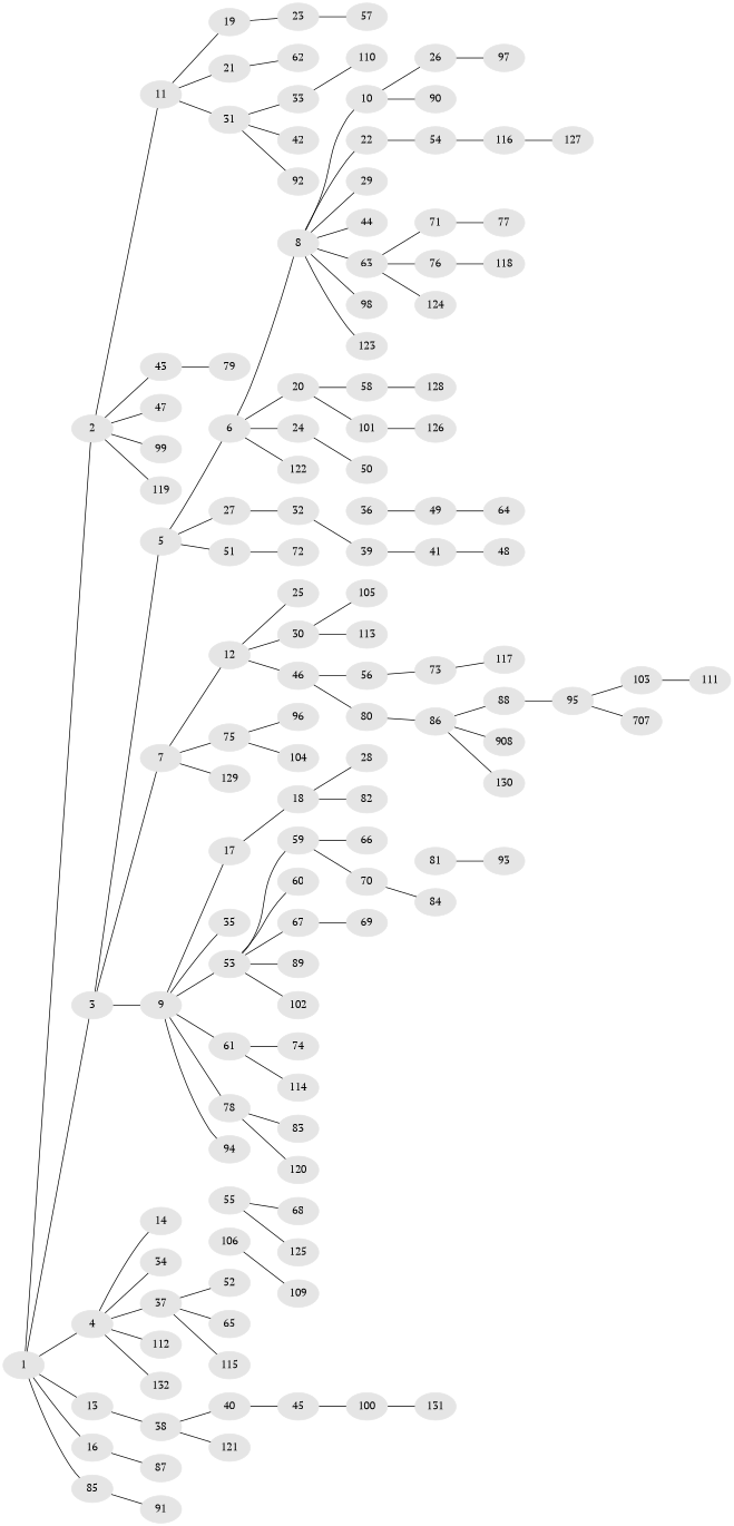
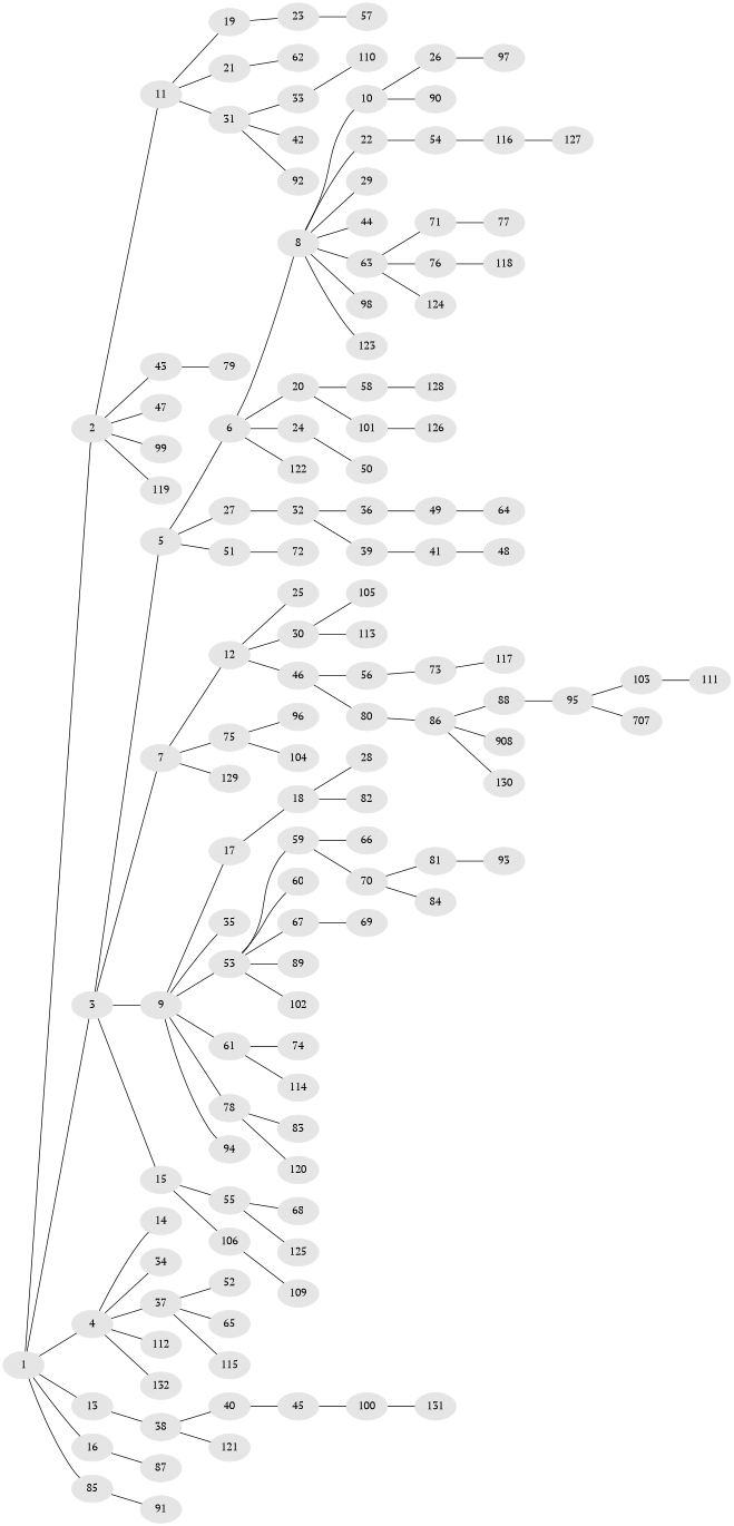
  graph {
    fontname="PT Serif"
    rankdir=LR
    node [color=gray90 fontname="PT Serif" style=filled]
    edge [fontname="PT Serif"]
    1
    2
    3
    4
    13
    16
    85
    11
    43
    47
    99
    119
    5
    7
    9
+   15
    14
    34
    37
    112
    132
    38
    87
    91
    19
    21
    31
    79
    6
    27
    51
    12
    75
    129
    17
    35
    53
    61
    78
    94
    55
    106
    52
    65
    115
    8
    20
    24
    122
    32
    72
    10
    22
    29
    44
    63
    98
    123
    58
    101
    50
    25
    30
    46
    96
    104
    26
    90
    54
    71
    76
    124
    18
    59
    60
    67
    89
    102
    74
    114
    83
    120
    97
    23
    62
    33
    42
    92
    105
    113
    56
    80
    40
    121
    68
    125
    109
    28
    82
    57
    128
    126
    116
    36
    39
    110
    49
    41
    64
    45
    48
    100
    131
    73
    86
    66
    70
    69
    127
    117
    81
    84
    77
    118
    93
    88
    n127 [label=908]
    130
    95
    103
    n131 [label=707]
    111
    1 -- 2
    1 -- 3
    1 -- 4
    1 -- 13
    1 -- 16
    1 -- 85
    2 -- 11
    2 -- 43
    2 -- 47
    2 -- 99
    2 -- 119
    3 -- 5
    3 -- 7
    3 -- 9
+   3 -- 15
    4 -- 14
    4 -- 34
    4 -- 37
    4 -- 112
    4 -- 132
    13 -- 38
    16 -- 87
    85 -- 91
    11 -- 19
    11 -- 21
    11 -- 31
    43 -- 79
    5 -- 6
    5 -- 27
    5 -- 51
    7 -- 12
    7 -- 75
    7 -- 129
    9 -- 17
    9 -- 35
    9 -- 53
    9 -- 61
    9 -- 78
    9 -- 94
+   15 -- 55
+   15 -- 106
    37 -- 52
    37 -- 65
    37 -- 115
    38 -- 40
    38 -- 121
    19 -- 23
    21 -- 62
    31 -- 33
    31 -- 42
    31 -- 92
    6 -- 8
    6 -- 20
    6 -- 24
    6 -- 122
    27 -- 32
    51 -- 72
    12 -- 25
    12 -- 30
    12 -- 46
    75 -- 96
    75 -- 104
    17 -- 18
    53 -- 59
    53 -- 60
    53 -- 67
    53 -- 89
    53 -- 102
    61 -- 74
    61 -- 114
    78 -- 83
    78 -- 120
    55 -- 68
    55 -- 125
    106 -- 109
    8 -- 10
    8 -- 22
    8 -- 29
    8 -- 44
    8 -- 63
    8 -- 98
    8 -- 123
    20 -- 58
    20 -- 101
    24 -- 50
+   32 -- 36
    32 -- 39
    10 -- 26
    10 -- 90
    22 -- 54
    63 -- 71
    63 -- 76
    63 -- 124
    58 -- 128
    101 -- 126
    30 -- 105
    30 -- 113
    46 -- 56
    46 -- 80
    26 -- 97
    54 -- 116
    71 -- 77
    76 -- 118
    18 -- 28
    18 -- 82
    59 -- 66
    59 -- 70
    67 -- 69
    23 -- 57
    33 -- 110
    56 -- 73
    80 -- 86
    40 -- 45
    116 -- 127
    36 -- 49
    39 -- 41
    49 -- 64
    41 -- 48
    45 -- 100
    100 -- 131
    73 -- 117
    86 -- 88
    86 -- n127
    86 -- 130
+   70 -- 81
    70 -- 84
    81 -- 93
    88 -- 95
    95 -- 103
    95 -- n131
    103 -- 111
  }
